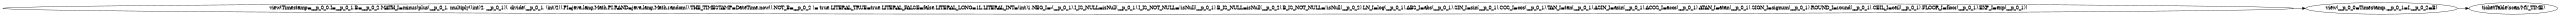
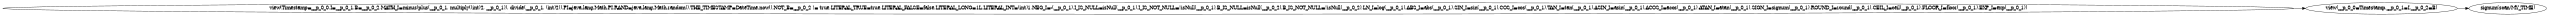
  digraph {
    rankdir=LR
-   n1 [label="ticketTable(scan/MY_TIME)"]
+   n1 [label="signum(scan/MY_TIME)"]
    n2 [label="view(__p_0_0=Timestamp,__p_0_1=I,__p_0_2=B)"]
    n3 [label="view(Timestamp=__p_0_0,I=__p_0_1,B=__p_0_2,MATH_I=minus(plus(__p_0_1, multiply((int)2, __p_0_1)), divide(__p_0_1, (int)2)),PI=java.lang.Math.PI,RAND=java.lang.Math.random(),THE_TIMESTAMP=DateTime.now(),NOT_B=__p_0_2 != true,LITERAL_TRUE=true,LITERAL_FALSE=false,LITERAL_LONG=1L,LITERAL_INT=(int)1,NEG_I=-(__p_0_1),I_IS_NULL=isNull(__p_0_1),I_IS_NOT_NULL=!isNull(__p_0_1),B_IS_NULL=isNull(__p_0_2),B_IS_NOT_NULL=!isNull(__p_0_2),LN_I=log(__p_0_1),ABS_I=abs(__p_0_1),SIN_I=sin(__p_0_1),COS_I=cos(__p_0_1),TAN_I=tan(__p_0_1),ASIN_I=asin(__p_0_1),ACOS_I=acos(__p_0_1),ATAN_I=atan(__p_0_1),SIGN_I=signum(__p_0_1),ROUND_I=round(__p_0_1),CEIL_I=ceil(__p_0_1),FLOOR_I=floor(__p_0_1),EXP_I=exp(__p_0_1))"]
    n2 -> n1
    n3 -> n2
  }
